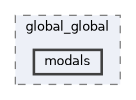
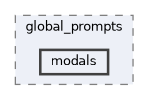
  digraph {
    compound=true
    n1 [color=grey25 fillcolor="#edf0f7" fontname=Helvetica fontsize=10 height=0.2 label=modals shape=box style="filled,bold" width=0.4]
    subgraph cluster_1 {
      bgcolor="#edf0f7"
      fontname=Helvetica
      fontsize=10
-     label=global_global
+     label=global_prompts
      pencolor=grey50
      style="filled,dashed"
      n1
    }
  }
